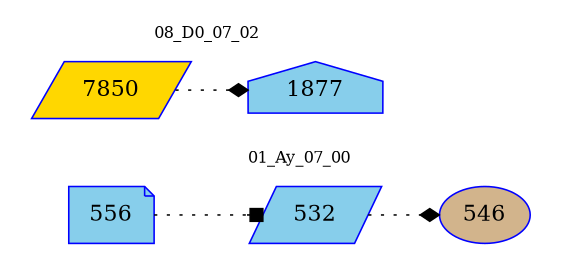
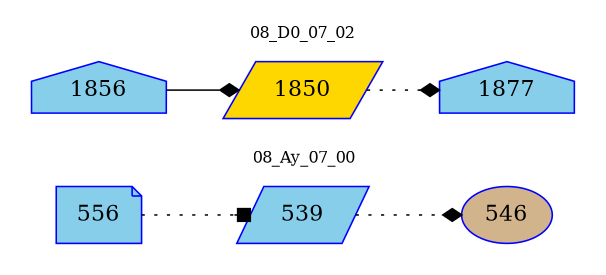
  digraph {
    rankdir=LR
    node [color=blue fillcolor=skyblue shape=parallelogram style=filled]
    edge [arrowhead=diamond color=black style=dotted]
    n1 [label=556 shape=note]
-   n2 [label=532]
+   n2 [label=539]
    n3 [fillcolor=tan label=546 shape=ellipse]
-   n5 [fillcolor=gold label=7850]
+   n4 [label=1856 shape=house]
+   n5 [fillcolor=gold label=1850]
    n6 [label=1877 shape=house]
    subgraph cluster_1 {
      color=white
      fontsize=10
-     label="01_Ay_07_00"
+     label="08_Ay_07_00"
      n1
      n2
      n3
    }
    subgraph cluster_2 {
      color=white
      fontsize=10
      label="08_D0_07_02"
+     n4
      n5
      n6
    }
    n1 -> n2 [arrowhead=box]
    n2 -> n3
+   n4 -> n5 [style=solid]
    n5 -> n6
  }
